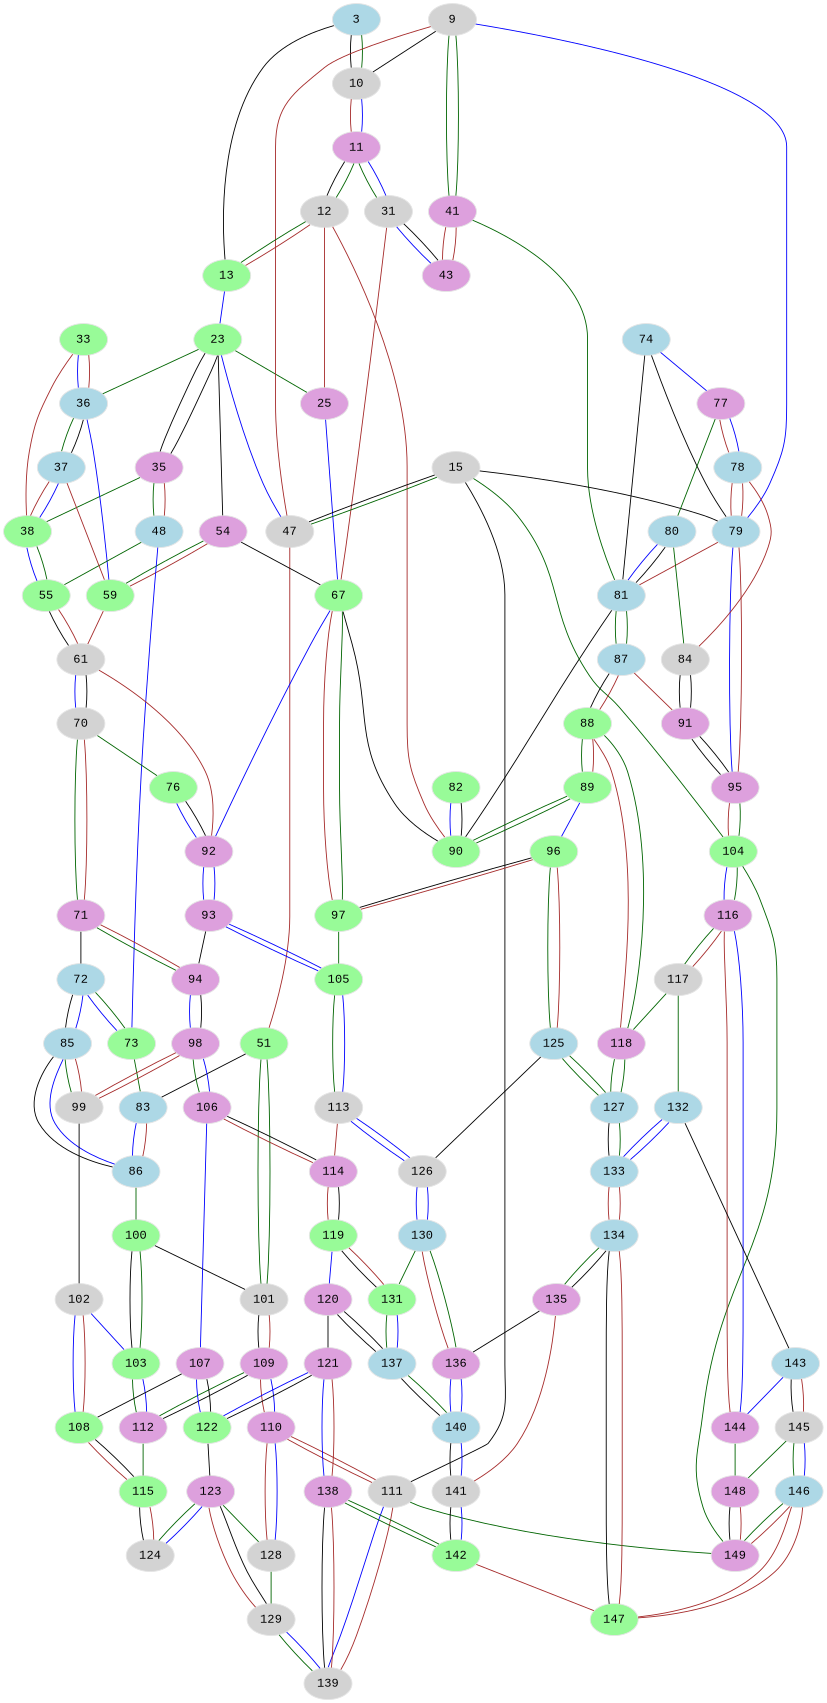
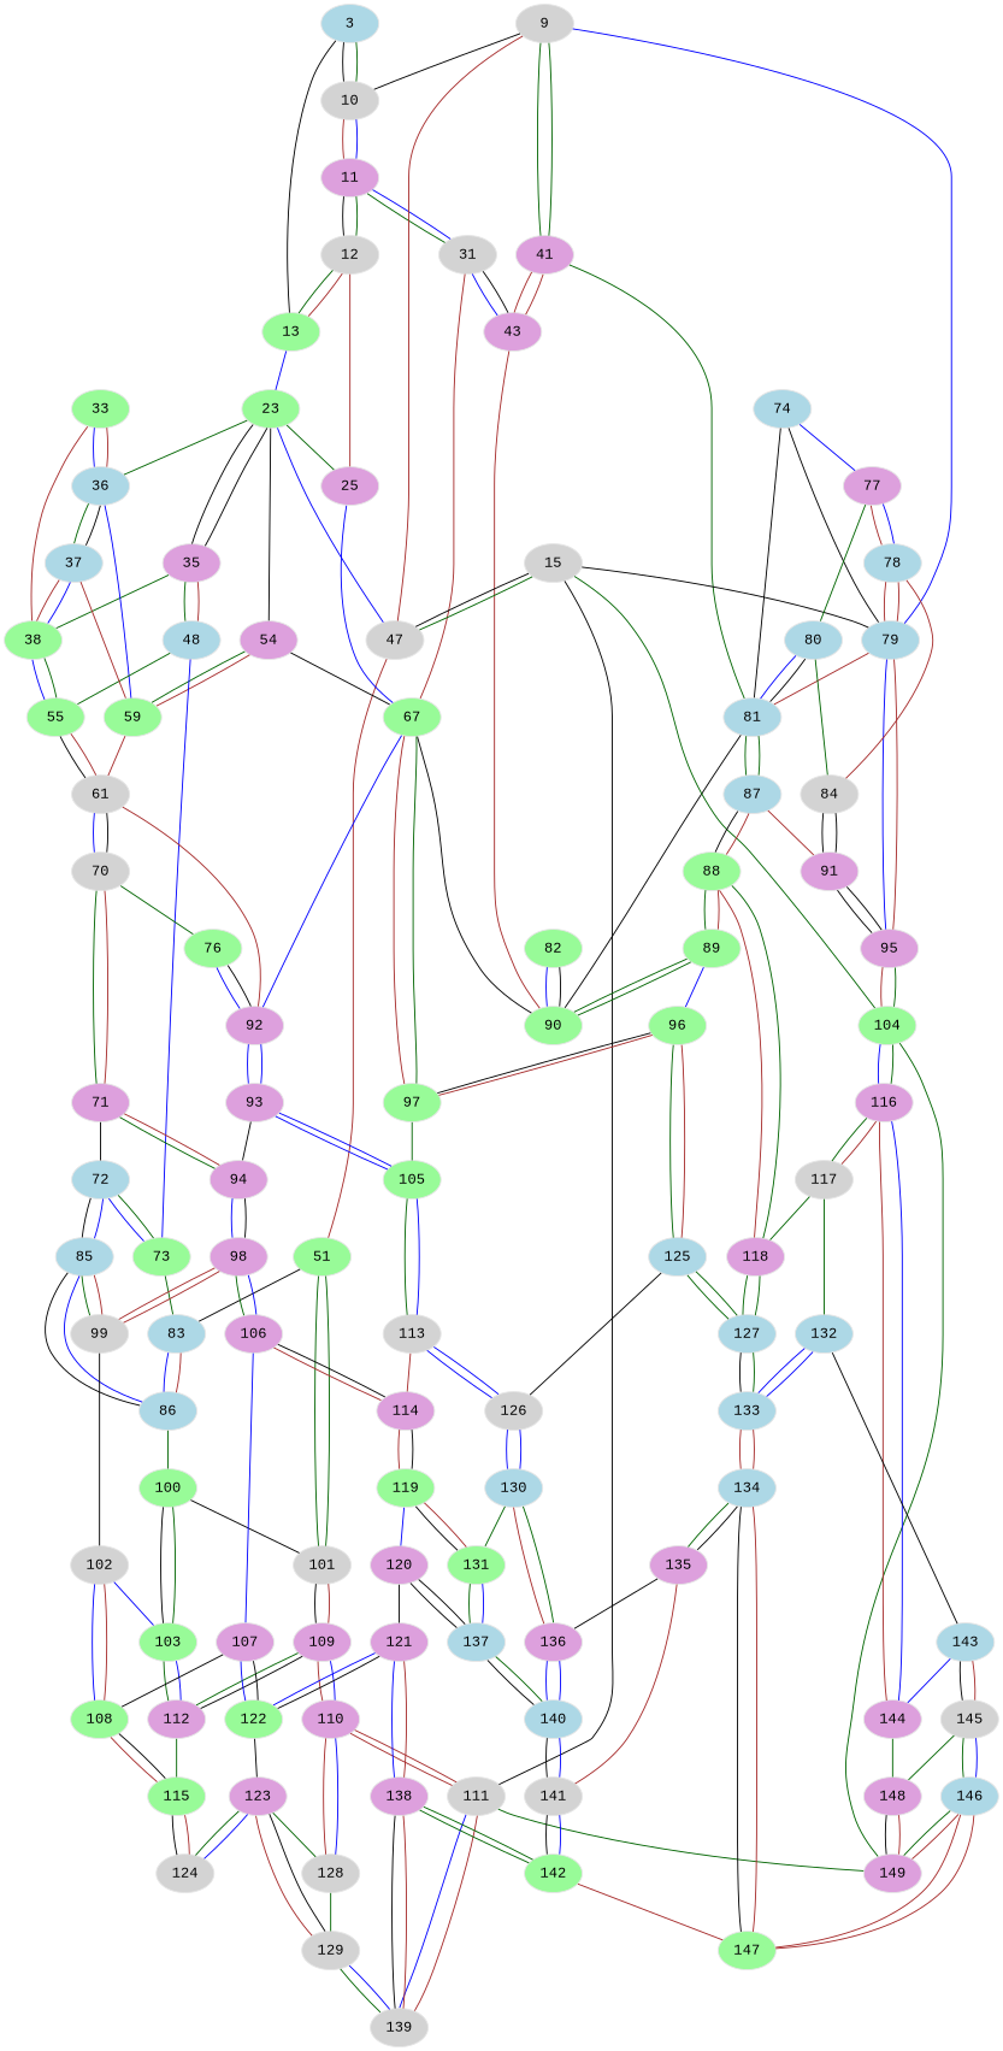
  graph {
    fontname="Liberation Mono"
    node [color=gray90 fillcolor=plum fontname="Liberation Mono" style=filled]
    edge [color=darkgreen fontname="Liberation Mono"]
    n1 [fillcolor=lightblue label=3]
    10 [fillcolor=lightgrey]
    13 [fillcolor=palegreen super="+5"]
    11
    23 [fillcolor=palegreen super="+22"]
    9 [fillcolor=lightgrey super="+8"]
    41
    47 [fillcolor=lightgrey super="+24+16"]
    79 [fillcolor=lightblue super="+65+42"]
    43
    81 [fillcolor=lightblue super="+75+63+62"]
    51 [fillcolor=palegreen]
    95
    12 [fillcolor=lightgrey]
    31 [fillcolor=lightgrey]
    25
    67 [fillcolor=palegreen super="+53+52+32+29"]
    35
    36 [fillcolor=lightblue super="+28+20+21"]
    54 [super="+46+30+26"]
    15 [fillcolor=lightgrey super="+14"]
    104 [fillcolor=palegreen]
    111 [fillcolor=lightgrey]
    116
    149
    139 [fillcolor=lightgrey]
    38 [fillcolor=palegreen super="+34"]
    48 [fillcolor=lightblue]
    37 [fillcolor=lightblue]
    59 [fillcolor=palegreen super="+45+44"]
    90 [fillcolor=palegreen super="+58+64"]
    92 [super="+69"]
    97 [fillcolor=palegreen]
    33 [fillcolor=palegreen]
    55 [fillcolor=palegreen]
    73 [fillcolor=palegreen super="+49"]
    61 [fillcolor=lightgrey super="+60"]
    87 [fillcolor=lightblue]
    83 [fillcolor=lightblue super="+50"]
    101 [fillcolor=lightgrey]
    86 [fillcolor=lightblue]
    109
    70 [fillcolor=lightgrey]
    71
    76 [fillcolor=palegreen]
    93
    105 [fillcolor=palegreen]
    72 [fillcolor=lightblue]
    94
    85 [fillcolor=lightblue]
    98
    99 [fillcolor=lightgrey]
    74 [fillcolor=lightblue super="+66"]
    77
    78 [fillcolor=lightblue]
    80 [fillcolor=lightblue]
    84 [fillcolor=lightgrey]
    91
    88 [fillcolor=palegreen]
    82 [fillcolor=palegreen]
    100 [fillcolor=palegreen]
    102 [fillcolor=lightgrey]
    103 [fillcolor=palegreen]
    89 [fillcolor=palegreen]
    118
    96 [fillcolor=palegreen]
    127 [fillcolor=lightblue]
    125 [fillcolor=lightblue]
    113 [fillcolor=lightgrey]
    106
    126 [fillcolor=lightgrey]
    107
    114
    108 [fillcolor=palegreen]
    112
    110
    115 [fillcolor=palegreen]
    117 [fillcolor=lightgrey]
    144
    122 [fillcolor=palegreen]
    119 [fillcolor=palegreen]
    123
    124 [fillcolor=lightgrey]
    128 [fillcolor=lightgrey]
    129 [fillcolor=lightgrey]
    130 [fillcolor=lightblue]
    120
    131 [fillcolor=palegreen]
    132 [fillcolor=lightblue]
    148
    133 [fillcolor=lightblue]
    143 [fillcolor=lightblue]
    121
    137 [fillcolor=lightblue]
    138
    140 [fillcolor=lightblue]
    142 [fillcolor=palegreen]
    136
    134 [fillcolor=lightblue]
    145 [fillcolor=lightgrey]
    135
    147 [fillcolor=palegreen]
    141 [fillcolor=lightgrey]
    146 [fillcolor=lightblue]
    n1 -- 10 [color=black]
    n1 -- 10
    n1 -- 13 [color=black]
    10 -- 11 [color=brown]
    10 -- 11 [color=blue]
    13 -- 23 [color=blue weight=2]
    11 -- 12 [color=black]
    11 -- 12
    11 -- 31
    11 -- 31 [color=blue]
    23 -- 47 [color=blue weight=2]
    23 -- 25
    23 -- 35 [color=black]
    23 -- 35 [color=black]
    23 -- 36 [weight=2]
    23 -- 54 [color=black]
    9 -- 10 [color=black]
    9 -- 41
    9 -- 41
    9 -- 47 [color=brown]
    9 -- 79 [color=blue]
    41 -- 43 [color=brown]
    41 -- 43 [color=brown]
    41 -- 81
    47 -- 51 [color=brown]
    79 -- 81 [color=brown]
    79 -- 95 [color=blue]
    79 -- 95 [color=brown]
-   12 -- 90 [color=brown]
+   43 -- 90 [color=brown]
    81 -- 90 [color=black]
    81 -- 87
    81 -- 87
    51 -- 83 [color=black]
    51 -- 101
    51 -- 101
    95 -- 104 [color=brown]
    95 -- 104
    12 -- 13
    12 -- 13 [color=brown]
    12 -- 25 [color=brown]
    31 -- 43 [color=blue]
    31 -- 43 [color=black]
    31 -- 67 [color=brown]
    25 -- 67 [color=blue]
    67 -- 90 [color=black]
    67 -- 92 [color=blue]
    67 -- 97 [color=brown]
    67 -- 97
    35 -- 38
    35 -- 48
    35 -- 48 [color=brown]
    36 -- 37
    36 -- 37 [color=black]
    36 -- 59 [color=blue]
    54 -- 67 [color=black weight=2]
    54 -- 59 [weight=3]
    54 -- 59 [color=brown]
    15 -- 47 [color=black weight=3]
    15 -- 47
    15 -- 79 [color=black]
    15 -- 104
    15 -- 111 [color=black]
    104 -- 116 [color=blue]
    104 -- 116
    104 -- 149
    111 -- 149
    111 -- 139 [color=blue]
    111 -- 139 [color=brown]
    116 -- 117
    116 -- 117 [color=brown]
    116 -- 144 [color=brown]
    116 -- 144 [color=blue]
    38 -- 55 [color=blue]
    38 -- 55
    48 -- 55
    48 -- 73 [color=blue]
    37 -- 38 [color=brown]
    37 -- 38 [color=blue]
    37 -- 59 [color=brown]
    59 -- 61 [color=brown]
    92 -- 93 [color=blue]
    92 -- 93 [color=blue]
    97 -- 105
    33 -- 36 [color=blue weight=2]
    33 -- 36 [color=brown]
    33 -- 38 [color=brown]
    55 -- 61 [color=black]
    55 -- 61 [color=brown]
    73 -- 83 [weight=2]
    61 -- 92 [color=brown]
    61 -- 70 [color=blue]
    61 -- 70 [color=black]
    87 -- 91 [color=brown]
    87 -- 88 [color=black]
    87 -- 88 [color=brown]
    83 -- 86 [color=blue]
    83 -- 86 [color=brown]
    101 -- 109 [color=black]
    101 -- 109 [color=brown]
    86 -- 100
    109 -- 112
    109 -- 112 [color=black]
    109 -- 110 [color=brown]
    109 -- 110 [color=blue]
    70 -- 71
    70 -- 71 [color=brown]
    70 -- 76
    71 -- 72 [color=black]
    71 -- 94
    71 -- 94 [color=brown]
    76 -- 92 [color=blue weight=2]
    76 -- 92 [color=black]
    93 -- 105 [color=blue]
    93 -- 105 [color=blue]
    93 -- 94 [color=black]
    105 -- 113
    105 -- 113 [color=blue]
    72 -- 73 [color=blue]
    72 -- 73
    72 -- 85 [color=black]
    72 -- 85 [color=blue]
    94 -- 98 [color=blue]
    94 -- 98 [color=black]
    85 -- 86 [color=black]
    85 -- 86 [color=blue]
    85 -- 99
    85 -- 99 [color=brown]
    98 -- 99 [color=brown]
    98 -- 99 [color=brown]
    98 -- 106
    98 -- 106 [color=blue]
    99 -- 102 [color=black]
    74 -- 79 [color=black]
    74 -- 81 [color=black weight=2]
    74 -- 77 [color=blue]
    77 -- 78 [color=brown]
    77 -- 78 [color=blue]
    77 -- 80
    78 -- 79 [color=brown]
    78 -- 79 [color=brown]
    78 -- 84 [color=brown]
    80 -- 81 [color=blue]
    80 -- 81 [color=black]
    80 -- 84
    84 -- 91 [color=black]
    84 -- 91 [color=black]
    91 -- 95 [color=black]
    91 -- 95 [color=black]
    88 -- 89
    88 -- 89 [color=brown]
    88 -- 118 [color=brown]
    88 -- 118
    82 -- 90 [color=blue weight=3]
    82 -- 90 [color=black]
    100 -- 101 [color=black]
    100 -- 103 [color=black]
    100 -- 103
    102 -- 103 [color=blue]
    102 -- 108 [color=blue]
    102 -- 108 [color=brown]
    103 -- 112
    103 -- 112 [color=blue]
    89 -- 90
    89 -- 90
    89 -- 96 [color=blue]
    118 -- 127
    118 -- 127
    96 -- 97 [color=black]
    96 -- 97 [color=brown]
    96 -- 125
    96 -- 125 [color=brown]
    127 -- 133 [color=black]
    127 -- 133
    125 -- 127
    125 -- 127
    125 -- 126 [color=black]
    113 -- 126 [color=blue]
    113 -- 126 [color=blue]
    113 -- 114 [color=brown]
    106 -- 107 [color=blue]
    106 -- 114 [color=brown]
    106 -- 114 [color=black]
    126 -- 130 [color=blue]
    126 -- 130 [color=blue]
    107 -- 108 [color=black]
    107 -- 122 [color=blue]
    107 -- 122 [color=black]
    114 -- 119 [color=brown]
    114 -- 119 [color=black]
    108 -- 115 [color=brown]
    108 -- 115 [color=black]
    112 -- 115
    110 -- 111 [color=brown]
    110 -- 111 [color=brown]
    110 -- 128 [color=brown]
    110 -- 128 [color=blue]
    115 -- 124 [color=black]
    115 -- 124 [color=brown]
    117 -- 118
    117 -- 132
    144 -- 148
    122 -- 123 [color=black]
    119 -- 120 [color=blue]
    119 -- 131 [color=black]
    119 -- 131 [color=brown]
    123 -- 124
    123 -- 124 [color=blue]
    123 -- 128
    123 -- 129 [color=brown]
    123 -- 129 [color=black]
    128 -- 129
    129 -- 139
    129 -- 139 [color=blue]
    130 -- 131
    130 -- 136 [color=brown]
    130 -- 136
    120 -- 121 [color=black]
    120 -- 137 [color=black]
    120 -- 137 [color=black]
    131 -- 137
    131 -- 137 [color=blue]
    132 -- 133 [color=blue]
    132 -- 133 [color=blue]
    132 -- 143 [color=black]
    148 -- 149 [color=black]
    148 -- 149 [color=brown]
    133 -- 134 [color=brown]
    133 -- 134 [color=brown]
    143 -- 144 [color=blue]
    143 -- 145 [color=black]
    143 -- 145 [color=brown]
    121 -- 122 [color=blue]
    121 -- 122 [color=black]
    121 -- 138 [color=blue]
    121 -- 138 [color=brown]
    137 -- 140 [color=black]
    137 -- 140
    138 -- 139 [color=black]
    138 -- 139 [color=brown]
    138 -- 142
    138 -- 142
    140 -- 141 [color=black]
    140 -- 141 [color=blue]
    142 -- 147 [color=brown]
    136 -- 140 [color=blue]
    136 -- 140 [color=blue]
    134 -- 135
    134 -- 135 [color=black]
    134 -- 147 [color=black]
    134 -- 147 [color=brown]
    145 -- 148
    145 -- 146
    145 -- 146 [color=blue]
    135 -- 136 [color=black]
    135 -- 141 [color=brown]
    141 -- 142 [color=black]
    141 -- 142 [color=blue]
    146 -- 149
    146 -- 149 [color=brown]
    146 -- 147 [color=brown]
    146 -- 147 [color=brown]
  }
